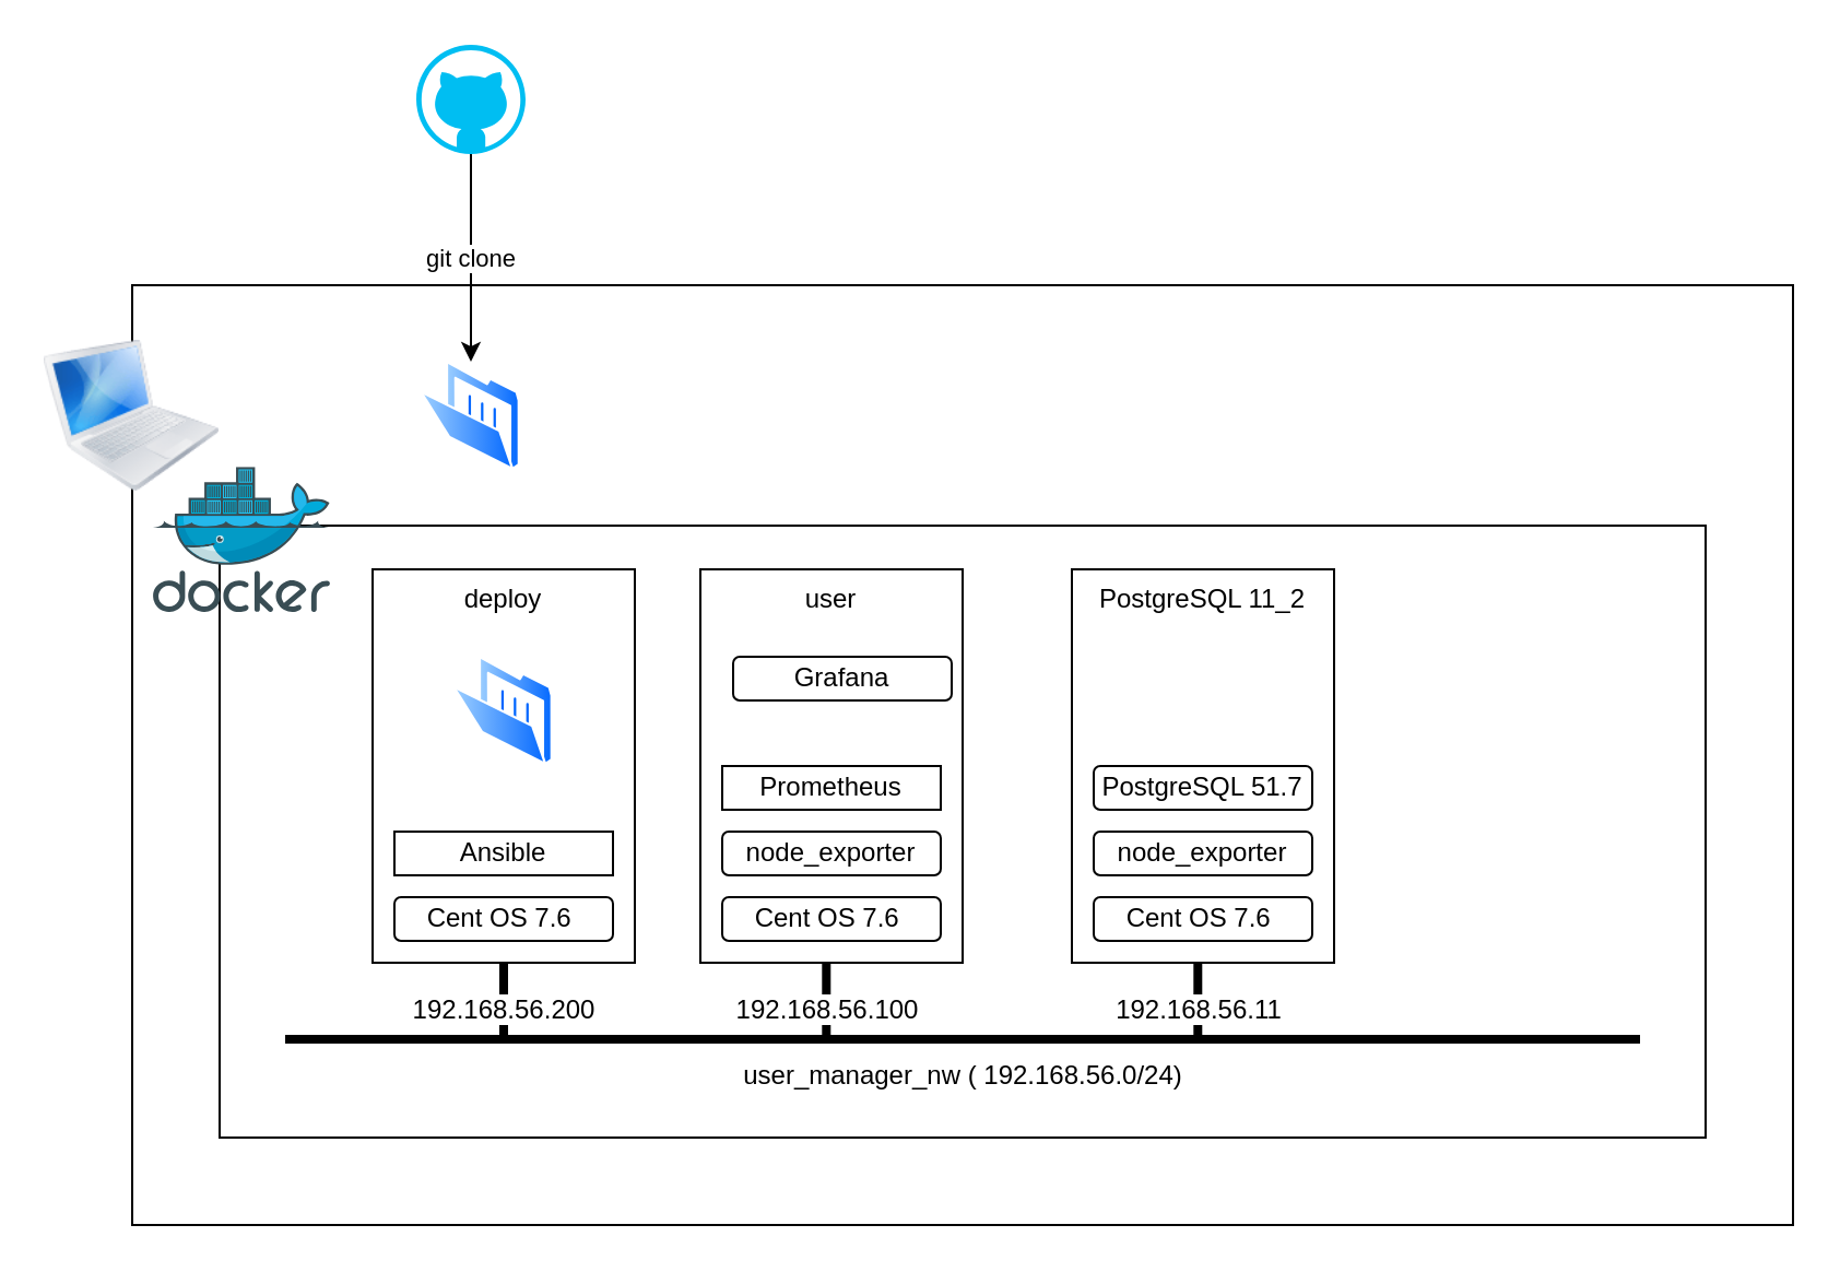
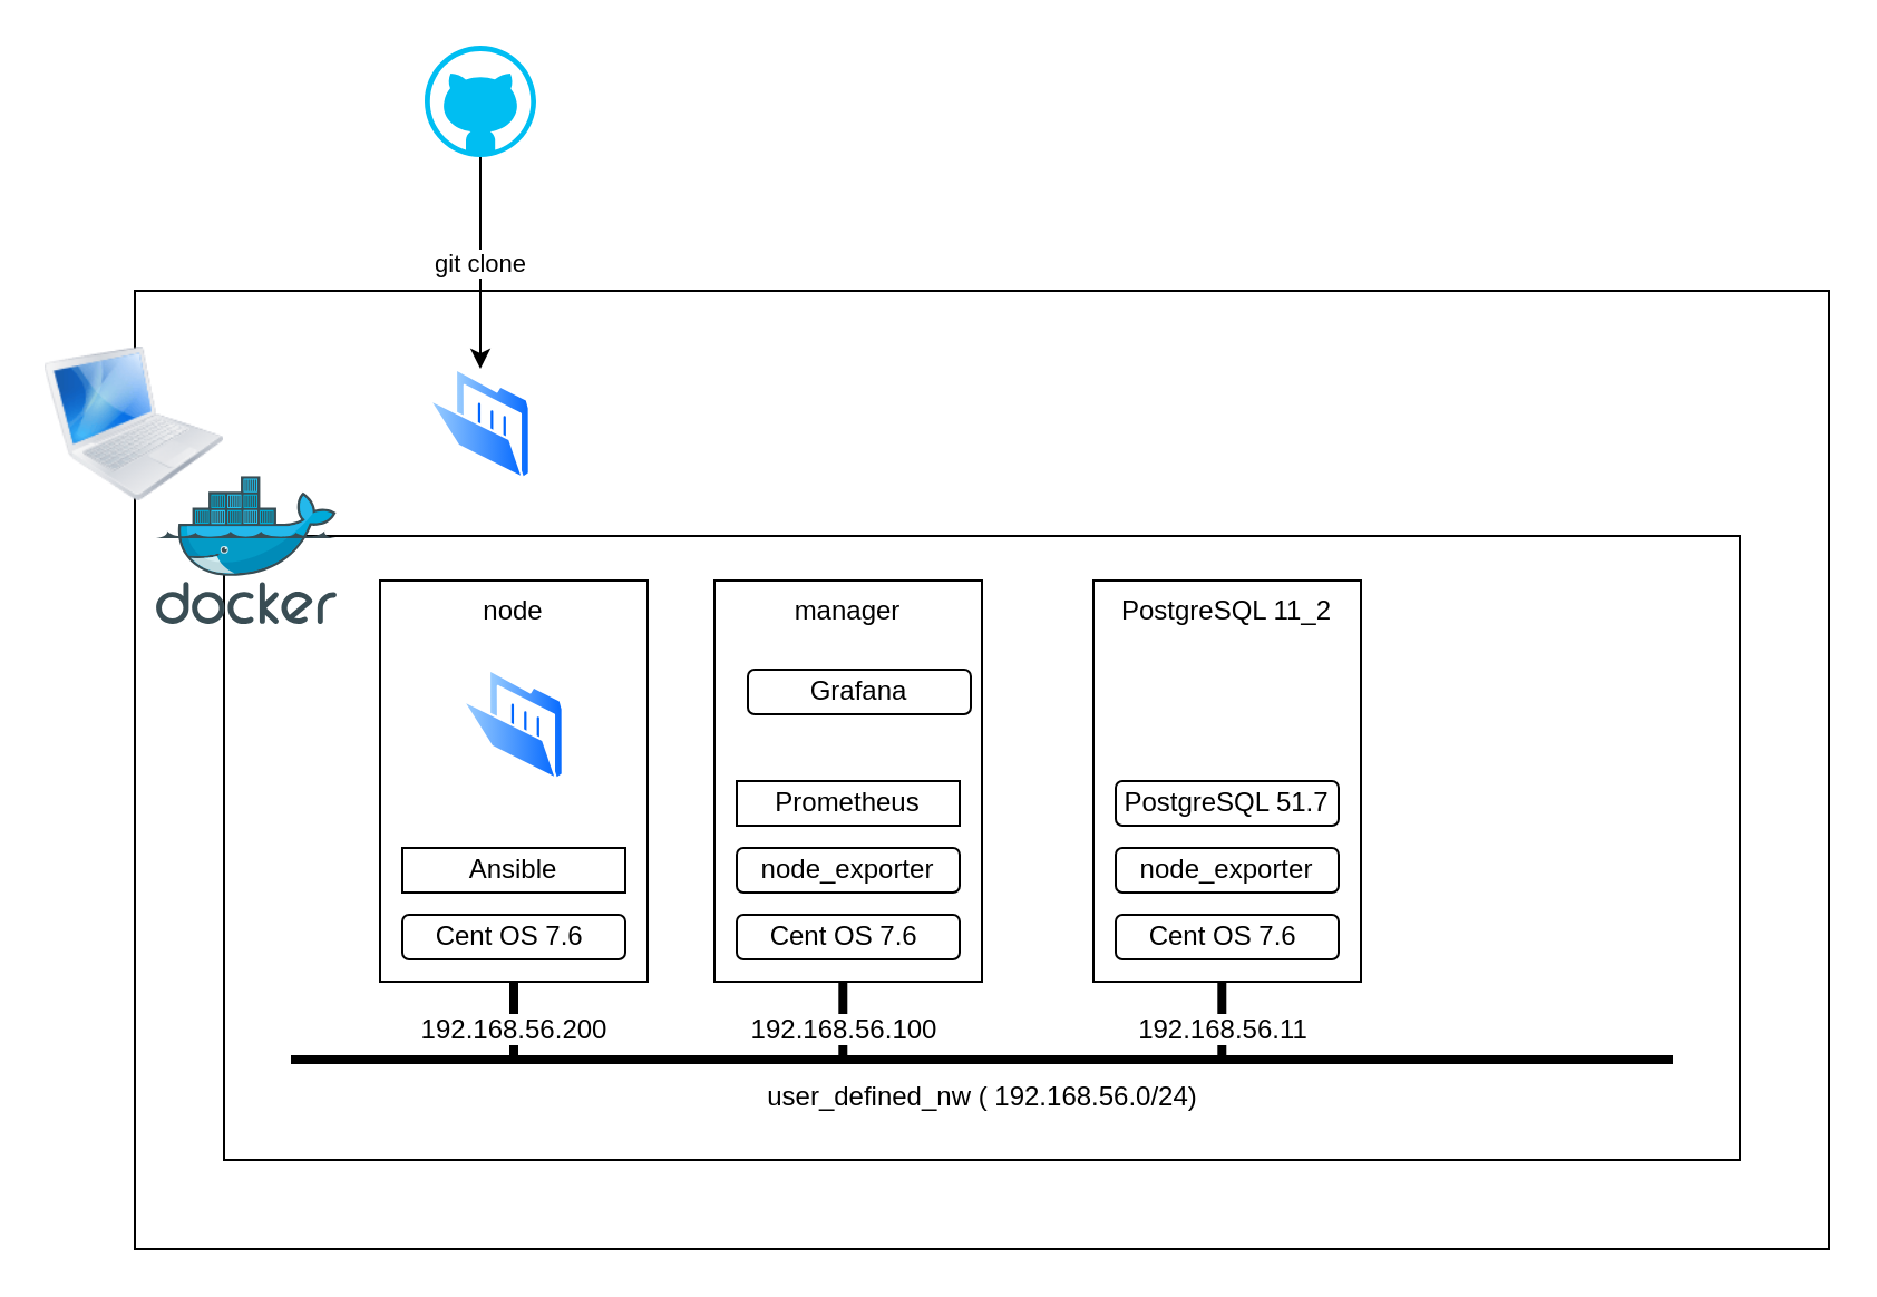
  <mxCell id="0" />
  <mxCell id="1" parent="0" />
  <mxCell id="2" value="" style="rounded=0;whiteSpace=wrap;html=1;" vertex="1" parent="1"><mxGeometry x="60" y="130" width="760" height="430" as="geometry" /></mxCell>
  <mxCell id="3" value="" style="rounded=0;whiteSpace=wrap;html=1;" vertex="1" parent="1"><mxGeometry x="100" y="240" width="680" height="280" as="geometry" /></mxCell>
  <mxCell id="4" value="" style="aspect=fixed;html=1;points=[];align=center;image;fontSize=12;image=img/lib/mscae/Docker.svg;" vertex="1" parent="1"><mxGeometry x="70" y="213.6" width="80.98" height="66.4" as="geometry" /></mxCell>
  <mxCell id="5" value="" style="image;html=1;image=img/lib/clip_art/computers/MacBook_128x128.png" vertex="1" parent="1"><mxGeometry y="150" width="80" height="80" as="geometry" x="20" /></mxCell>
  <mxCell id="6" value="git clone" style="edgeStyle=orthogonalEdgeStyle;rounded=0;orthogonalLoop=1;jettySize=auto;html=1;exitX=0.5;exitY=1;exitDx=0;exitDy=0;exitPerimeter=0;entryX=0.5;entryY=0;entryDx=0;entryDy=0;" edge="1" parent="1" source="7" target="8"><mxGeometry relative="1" as="geometry" /></mxCell>
  <mxCell id="7" value="" style="verticalLabelPosition=bottom;html=1;verticalAlign=top;align=center;strokeColor=none;fillColor=#00BEF2;shape=mxgraph.azure.github_code;pointerEvents=1;" vertex="1" parent="1"><mxGeometry x="190" y="20" width="50" height="50" as="geometry" /></mxCell>
  <mxCell id="8" value="" style="aspect=fixed;perimeter=ellipsePerimeter;html=1;align=center;shadow=0;dashed=0;spacingTop=3;image;image=img/lib/active_directory/folder_open.svg;" vertex="1" parent="1"><mxGeometry x="192" y="165" width="46" height="50" as="geometry" /></mxCell>
- <mxCell id="9" value="user_manager_nw ( 192.168.56.0/24)" style="line;strokeWidth=4;html=1;perimeter=backbonePerimeter;points=[];outlineConnect=0;" vertex="1" parent="1"><mxGeometry x="130" y="470" width="620" height="10" as="geometry" /></mxCell>
- <mxCell id="10" value="deploy" style="rounded=0;whiteSpace=wrap;html=1;align=center;verticalAlign=top;" vertex="1" parent="1"><mxGeometry x="170" y="260" width="120" height="180" as="geometry" /></mxCell>
+ <mxCell id="9" value="user_defined_nw ( 192.168.56.0/24)" style="line;strokeWidth=4;html=1;perimeter=backbonePerimeter;points=[];outlineConnect=0;" vertex="1" parent="1"><mxGeometry x="130" y="470" width="620" height="10" as="geometry" /></mxCell>
+ <mxCell id="10" value="node" style="rounded=0;whiteSpace=wrap;html=1;align=center;verticalAlign=top;" vertex="1" parent="1"><mxGeometry x="170" y="260" width="120" height="180" as="geometry" /></mxCell>
  <mxCell id="11" value="" style="aspect=fixed;perimeter=ellipsePerimeter;html=1;align=center;shadow=0;dashed=0;spacingTop=3;image;image=img/lib/active_directory/folder_open.svg;" vertex="1" parent="1"><mxGeometry x="207" y="300" width="46" height="50" as="geometry" /></mxCell>
  <mxCell id="12" value="Cent OS 7.6&amp;nbsp;" style="rounded=1;whiteSpace=wrap;html=1;verticalAlign=middle;" vertex="1" parent="1"><mxGeometry x="180" y="410" width="100" height="20" as="geometry" /></mxCell>
  <mxCell id="13" value="192.168.56.200" style="line;strokeWidth=4;html=1;perimeter=backbonePerimeter;points=[];outlineConnect=0;rotation=90;verticalAlign=top;horizontal=0;" vertex="1" parent="1"><mxGeometry x="212.35" y="432.98" width="35.31" height="50" as="geometry" /></mxCell>
  <mxCell id="14" value="Ansible" style="whiteSpace=wrap;html=1;verticalAlign=middle;rounded=0;" vertex="1" parent="1"><mxGeometry x="180" y="380" width="100" height="20" as="geometry" /></mxCell>
- <mxCell id="15" value="user" style="rounded=0;whiteSpace=wrap;html=1;align=center;verticalAlign=top;" vertex="1" parent="1"><mxGeometry x="320" y="260" width="120" height="180" as="geometry" /></mxCell>
+ <mxCell id="15" value="manager" style="rounded=0;whiteSpace=wrap;html=1;align=center;verticalAlign=top;" vertex="1" parent="1"><mxGeometry x="320" y="260" width="120" height="180" as="geometry" /></mxCell>
  <mxCell id="16" value="192.168.56.100" style="line;strokeWidth=4;html=1;perimeter=backbonePerimeter;points=[];outlineConnect=0;rotation=90;verticalAlign=top;horizontal=0;" vertex="1" parent="1"><mxGeometry x="360" y="432.98" width="35.31" height="50" as="geometry" /></mxCell>
  <mxCell id="17" value="Cent OS 7.6&amp;nbsp;" style="rounded=1;whiteSpace=wrap;html=1;verticalAlign=middle;" vertex="1" parent="1"><mxGeometry x="330" y="410" width="100" height="20" as="geometry" /></mxCell>
  <mxCell id="18" value="node_exporter" style="rounded=1;whiteSpace=wrap;html=1;verticalAlign=middle;" vertex="1" parent="1"><mxGeometry x="330" y="380" width="100" height="20" as="geometry" /></mxCell>
  <mxCell id="19" value="Prometheus" style="whiteSpace=wrap;html=1;verticalAlign=middle;rounded=0;" vertex="1" parent="1"><mxGeometry x="330" y="350" width="100" height="20" as="geometry" /></mxCell>
  <mxCell id="20" value="Grafana" style="rounded=1;whiteSpace=wrap;html=1;verticalAlign=middle;" vertex="1" parent="1"><mxGeometry x="335" y="300" width="100" height="20" as="geometry" /></mxCell>
  <mxCell id="21" value="PostgreSQL 11_2" style="rounded=0;whiteSpace=wrap;html=1;align=center;verticalAlign=top;" vertex="1" parent="1"><mxGeometry x="490" y="260" width="120" height="180" as="geometry" /></mxCell>
  <mxCell id="22" value="node_exporter" style="rounded=1;whiteSpace=wrap;html=1;verticalAlign=middle;" vertex="1" parent="1"><mxGeometry x="500" y="380" width="100" height="20" as="geometry" /></mxCell>
  <mxCell id="23" value="Cent OS 7.6&amp;nbsp;" style="rounded=1;whiteSpace=wrap;html=1;verticalAlign=middle;" vertex="1" parent="1"><mxGeometry x="500" y="410" width="100" height="20" as="geometry" /></mxCell>
  <mxCell id="24" value="192.168.56.11" style="line;strokeWidth=4;html=1;perimeter=backbonePerimeter;points=[];outlineConnect=0;rotation=90;verticalAlign=top;horizontal=0;" vertex="1" parent="1"><mxGeometry x="530" y="432.98" width="35.31" height="50" as="geometry" /></mxCell>
  <mxCell id="25" value="PostgreSQL 51.7" style="rounded=1;whiteSpace=wrap;html=1;verticalAlign=middle;" vertex="1" parent="1"><mxGeometry x="500" y="350" width="100" height="20" as="geometry" /></mxCell>
